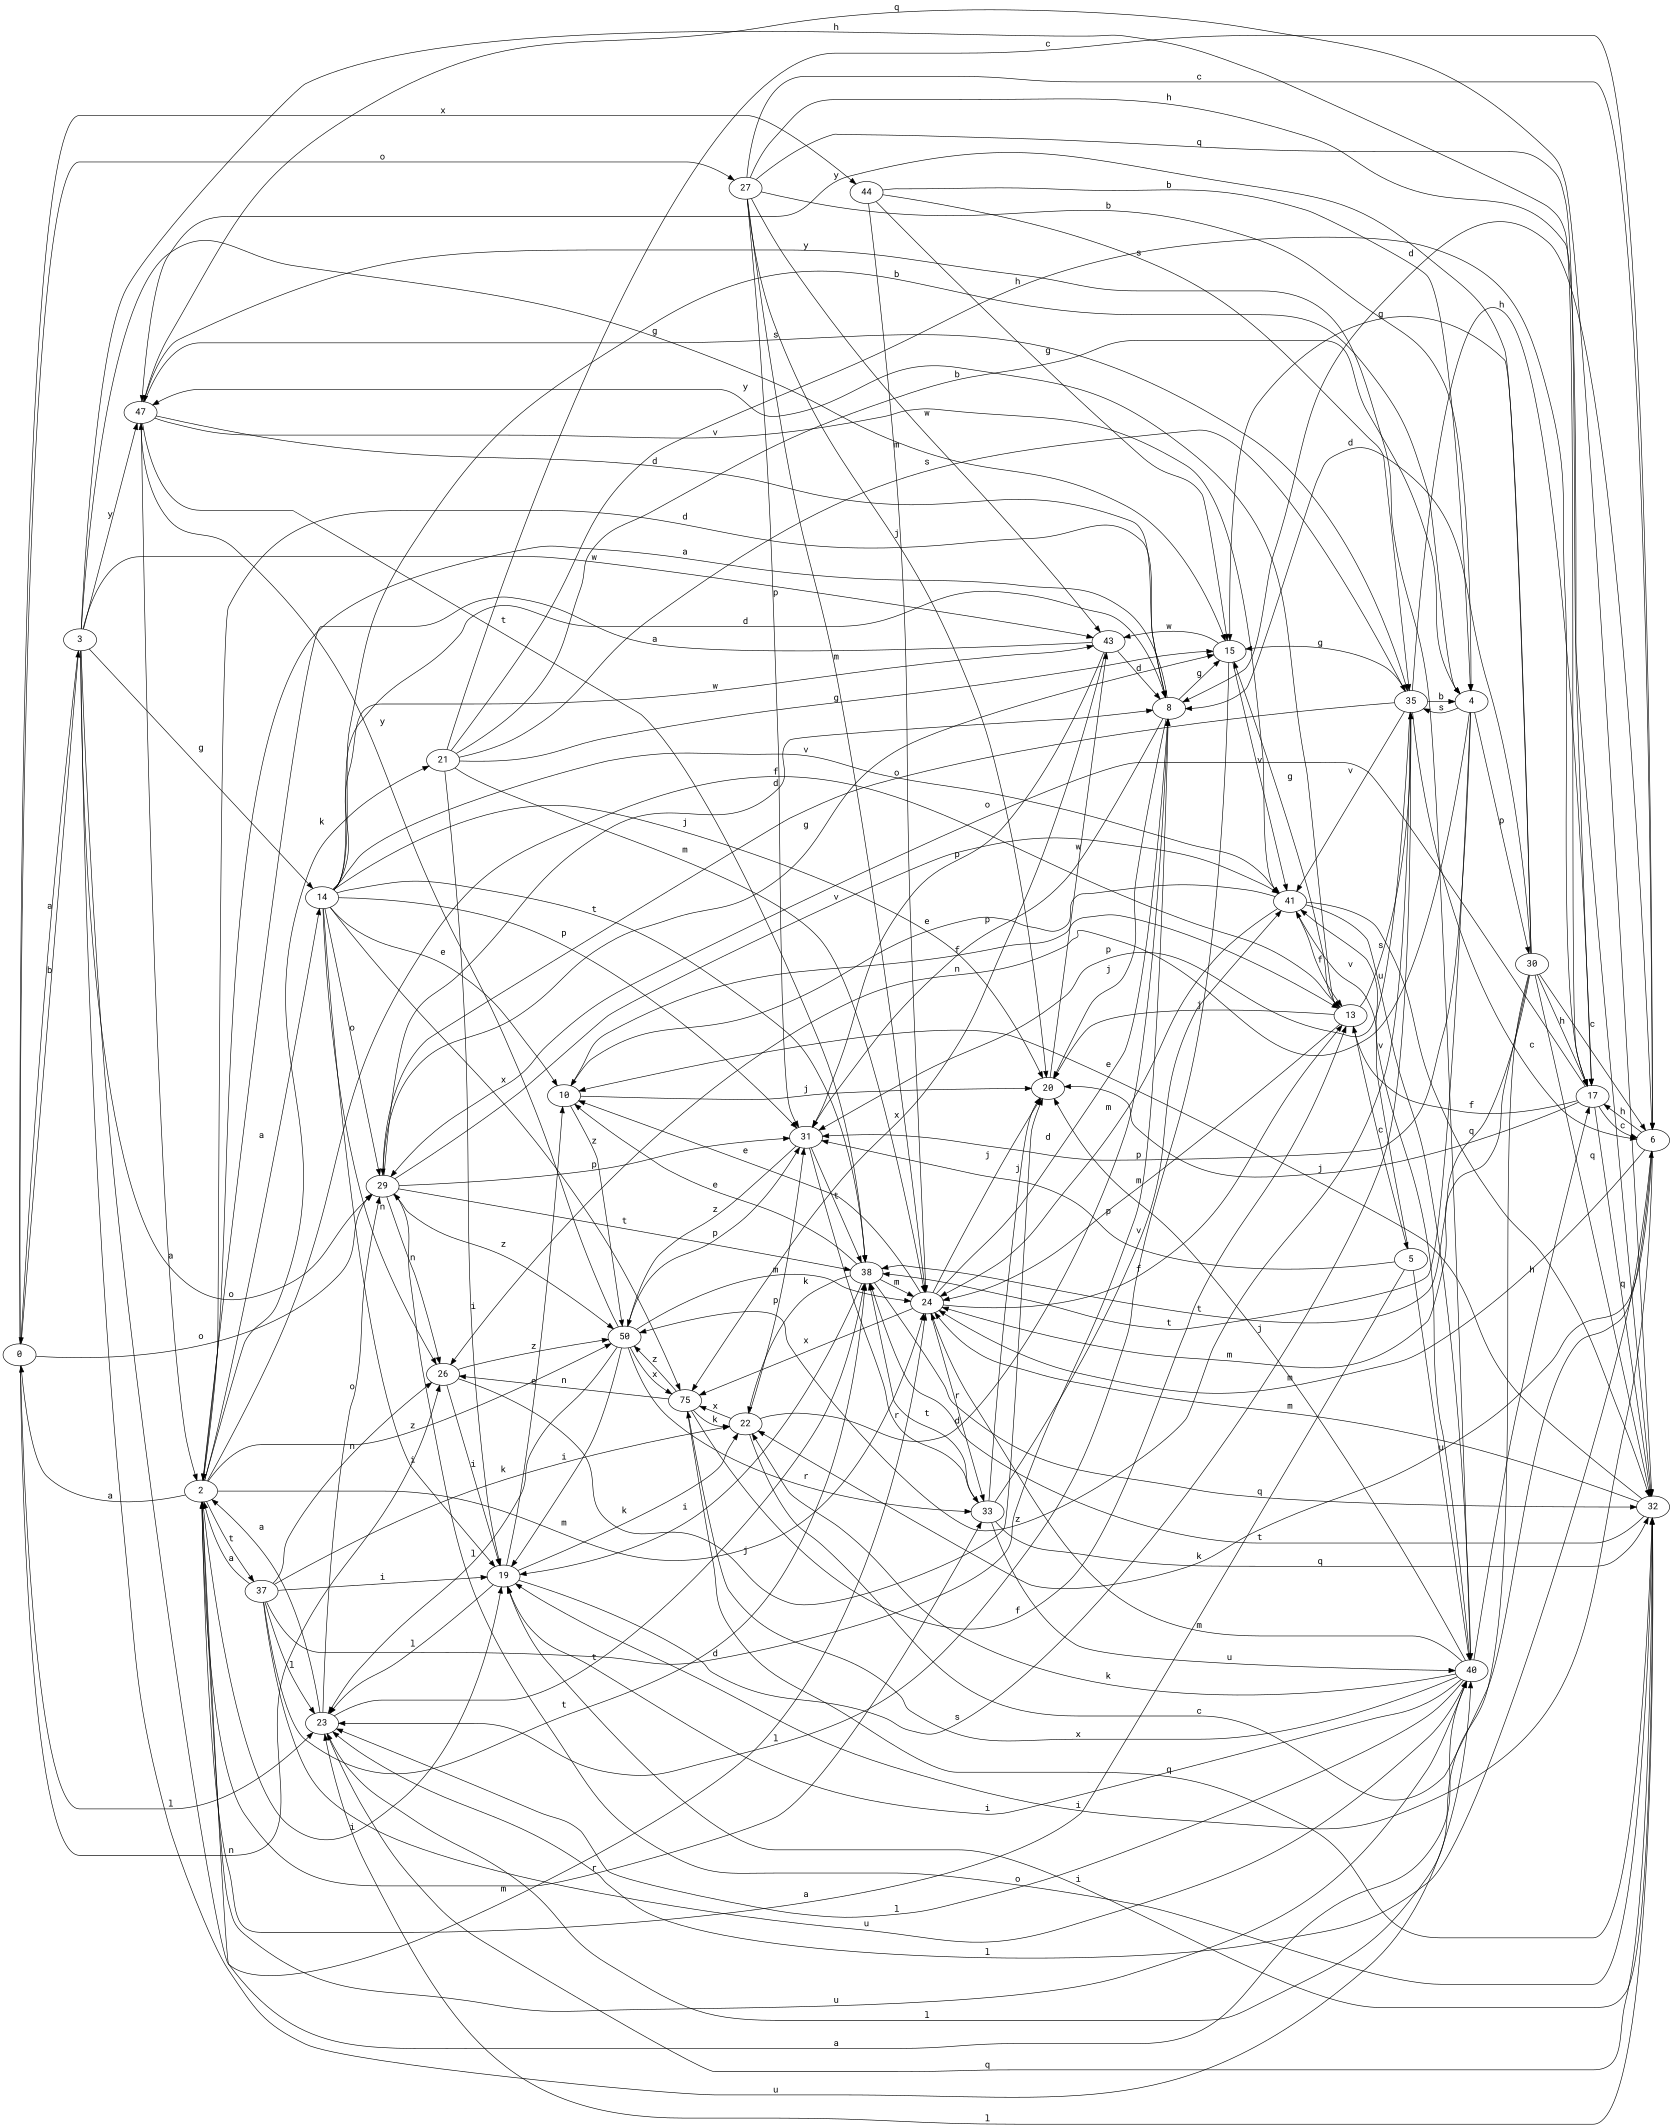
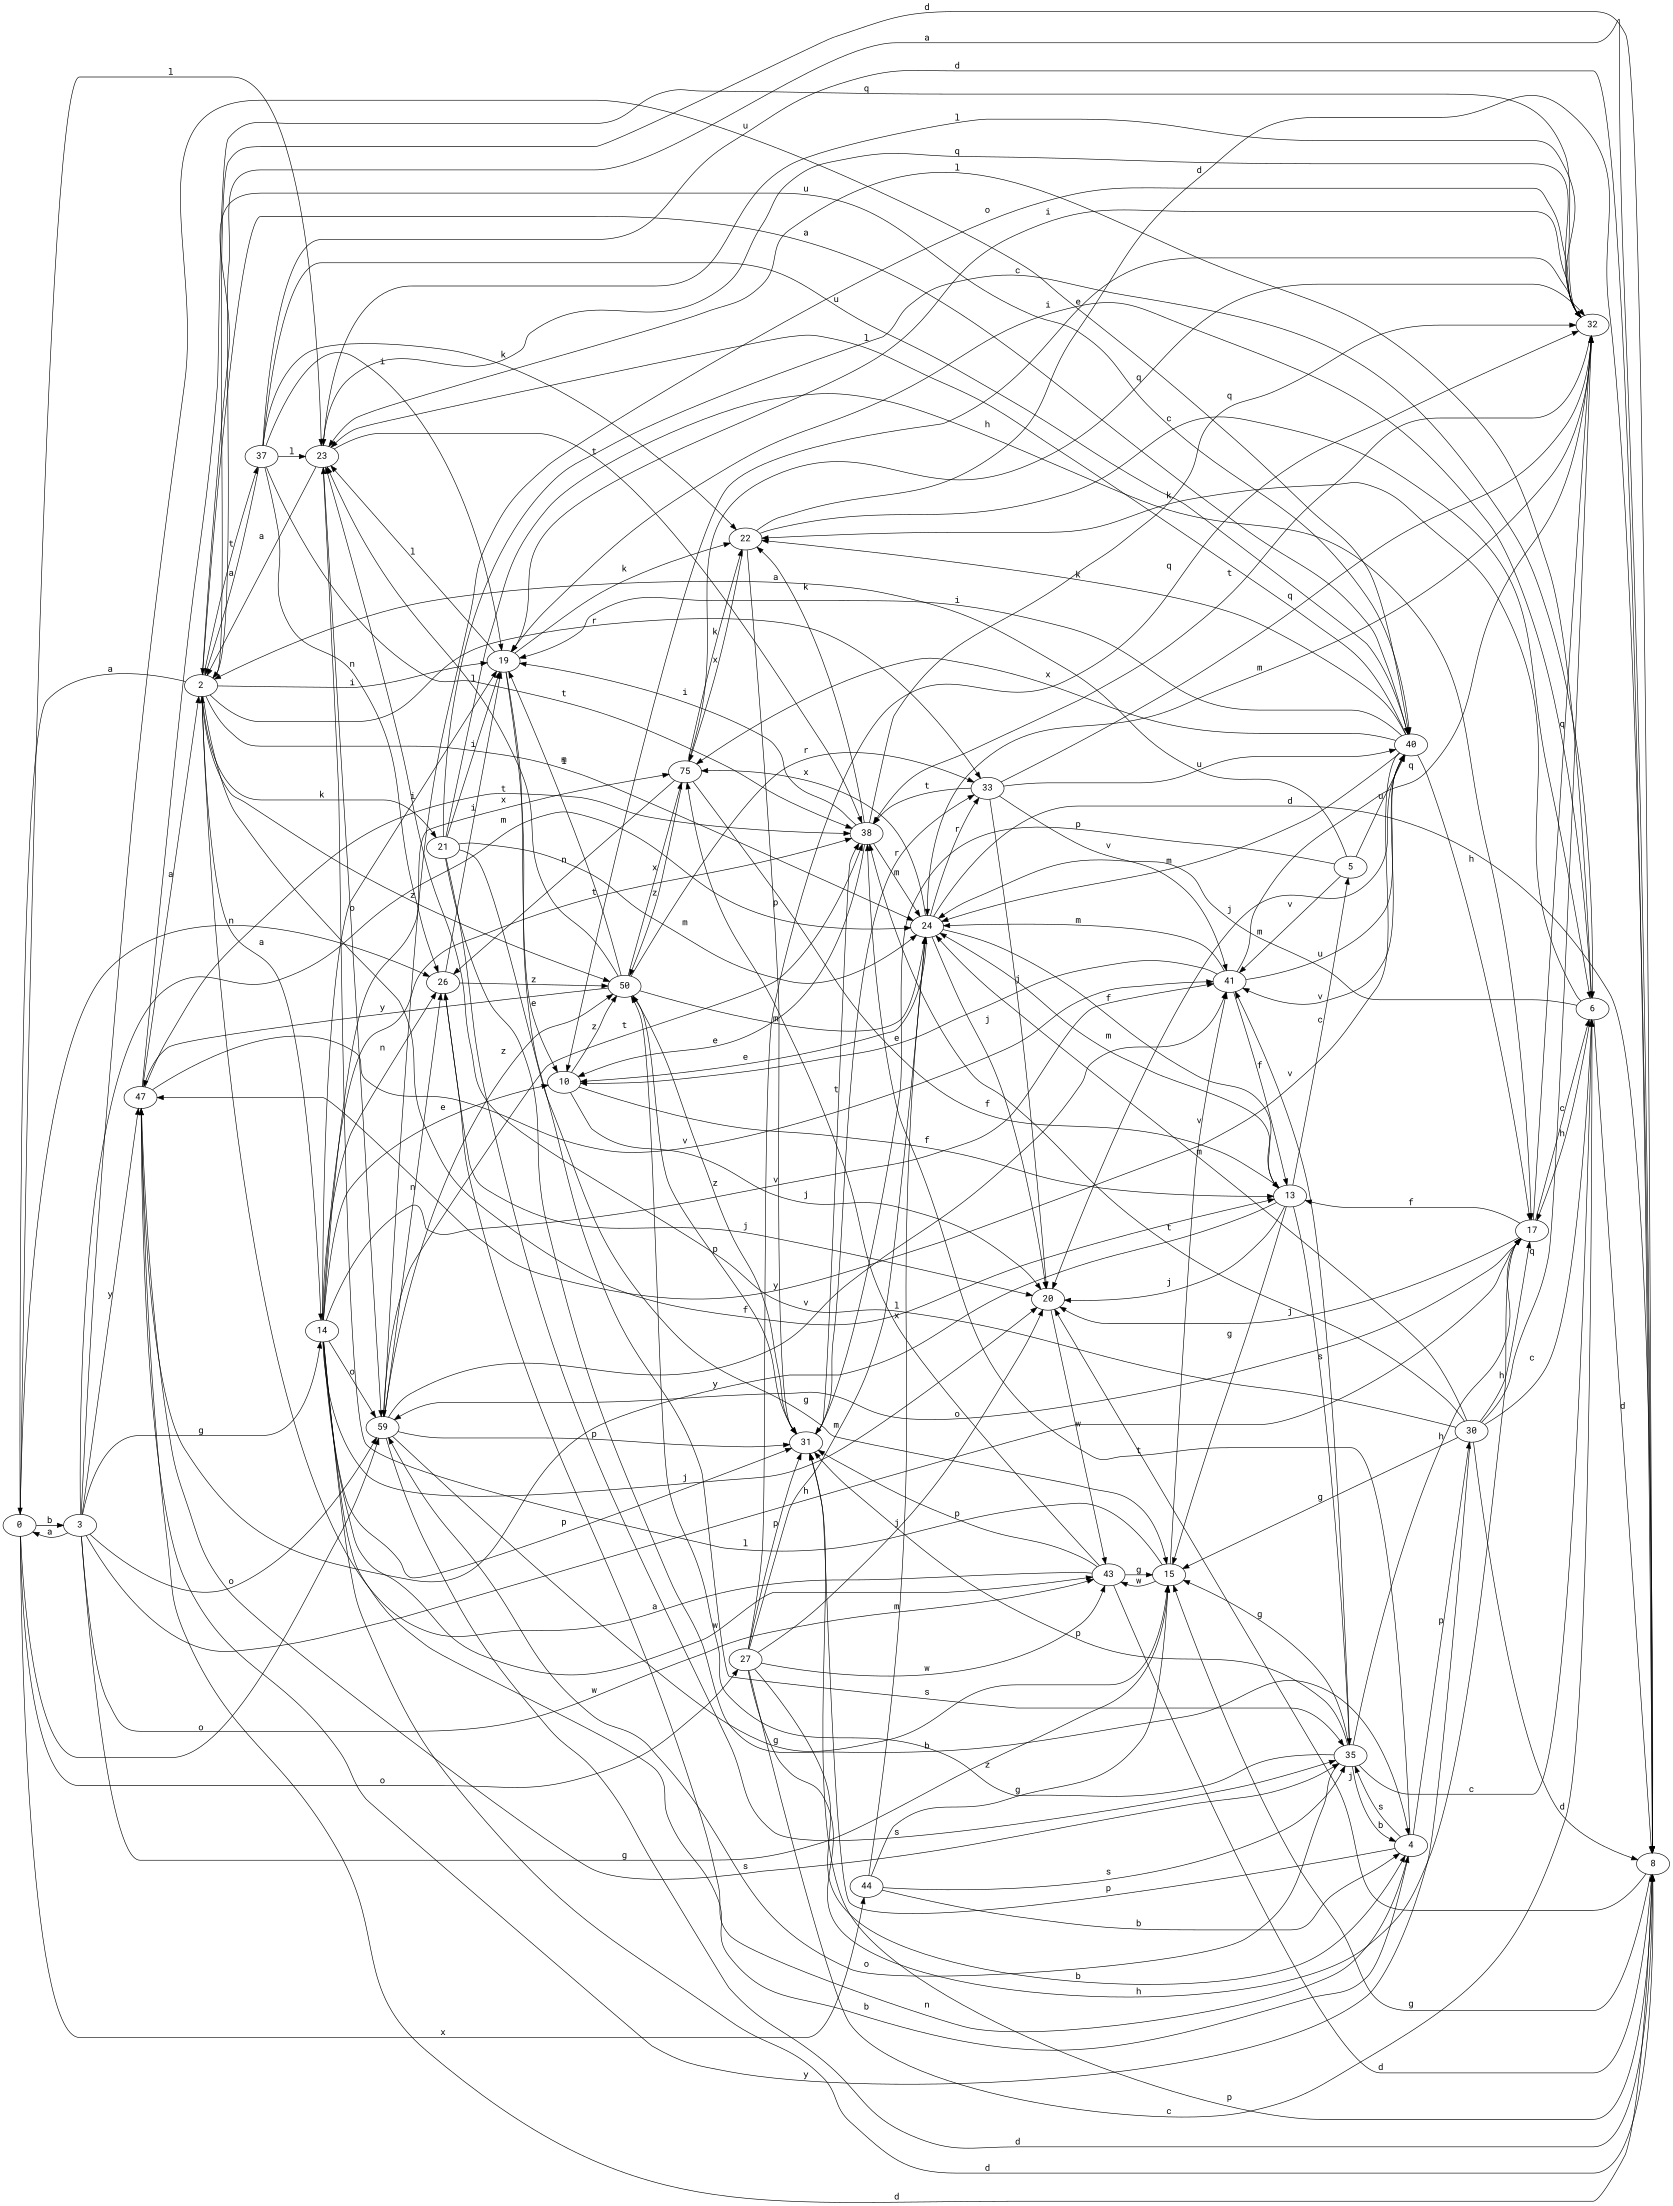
  strict digraph {
    fontname="Roboto Mono"
    rankdir=LR
    node [fontname="Roboto Mono"]
    edge [fontname="Roboto Mono"]
    0
    3
    23
    26
    27
-   29
+   29 [label=59]
    44
    24
    40
    14
    15
    17
    43
    47
    2
    38
    32
    19
    50
    20
    4
    31
    6
    8
    41
    35
    13
    21
    33
    37
    5
    22
    10
    n34 [label=75]
    30
    0 -> 3 [label=b]
    0 -> 23 [label=l]
    0 -> 26 [label=n]
    0 -> 27 [label=o]
    0 -> 29 [label=o]
    0 -> 44 [label=x]
    3 -> 0 [label=a]
    3 -> 29 [label=o]
    3 -> 24 [label=m]
    3 -> 40 [label=u]
    3 -> 14 [label=g]
    3 -> 15 [label=g]
    3 -> 17 [label=h]
    3 -> 43 [label=w]
    3 -> 47 [label=y]
    23 -> 29 [label=o]
    23 -> 2 [label=a]
    23 -> 38 [label=t]
    23 -> 32 [label=q]
    26 -> 19 [label=i]
    26 -> 50 [label=z]
    26 -> 20 [label=j]
    27 -> 24 [label=m]
    27 -> 17 [label=h]
    27 -> 43 [label=w]
    27 -> 32 [label=q]
    27 -> 20 [label=j]
    27 -> 4 [label=b]
    27 -> 31 [label=p]
    27 -> 6 [label=c]
    29 -> 26 [label=n]
    29 -> 15 [label=g]
    29 -> 38 [label=t]
    29 -> 50 [label=z]
    29 -> 31 [label=p]
    29 -> 8 [label=d]
    29 -> 41 [label=v]
    44 -> 24 [label=m]
    44 -> 15 [label=g]
    44 -> 4 [label=b]
    44 -> 35 [label=s]
    24 -> 20 [label=j]
    24 -> 8 [label=d]
    24 -> 13 [label=f]
    24 -> 33 [label=r]
    24 -> 10 [label=e]
    24 -> n34 [label=x]
    40 -> 23 [label=l]
    40 -> 24 [label=m]
    40 -> 17 [label=h]
    40 -> 47 [label=y]
    40 -> 2 [label=a]
    40 -> 19 [label=i]
    40 -> 20 [label=j]
    40 -> 41 [label=v]
    40 -> 22 [label=k]
    40 -> n34 [label=x]
    14 -> 26 [label=n]
    14 -> 29 [label=o]
    14 -> 43 [label=w]
    14 -> 38 [label=t]
    14 -> 19 [label=i]
    14 -> 20 [label=j]
    14 -> 4 [label=b]
    14 -> 31 [label=p]
    14 -> 8 [label=d]
    14 -> 41 [label=v]
    14 -> 10 [label=e]
    14 -> n34 [label=x]
    15 -> 23 [label=l]
    15 -> 43 [label=w]
    15 -> 41 [label=v]
    17 -> 29 [label=o]
    17 -> 32 [label=q]
    17 -> 20 [label=j]
    17 -> 6 [label=c]
    17 -> 13 [label=f]
+   43 -> 15 [label=g]
    43 -> 2 [label=a]
    43 -> 31 [label=p]
    43 -> 8 [label=d]
    43 -> n34 [label=x]
    47 -> 2 [label=a]
    47 -> 38 [label=t]
    47 -> 32 [label=q]
    47 -> 8 [label=d]
    47 -> 41 [label=v]
    47 -> 35 [label=s]
    2 -> 0 [label=a]
    2 -> 24 [label=m]
    2 -> 40 [label=u]
    2 -> 14 [label=a]
    2 -> 19 [label=i]
    2 -> 50 [label=z]
    2 -> 8 [label=d]
    2 -> 13 [label=f]
    2 -> 21 [label=k]
    2 -> 33 [label=r]
    2 -> 37 [label=t]
    38 -> 24 [label=m]
    38 -> 32 [label=q]
    38 -> 19 [label=i]
    38 -> 22 [label=k]
    38 -> 10 [label=e]
    32 -> 23 [label=l]
    32 -> 29 [label=o]
    32 -> 24 [label=m]
    32 -> 38 [label=t]
    32 -> 19 [label=i]
    32 -> 10 [label=e]
    19 -> 23 [label=l]
    19 -> 35 [label=s]
    19 -> 22 [label=k]
    19 -> 10 [label=e]
    50 -> 23 [label=l]
    50 -> 24 [label=m]
    50 -> 47 [label=y]
    50 -> 19 [label=i]
    50 -> 31 [label=p]
    50 -> 33 [label=r]
    50 -> n34 [label=x]
    20 -> 43 [label=w]
    4 -> 26 [label=n]
    4 -> 38 [label=t]
    4 -> 31 [label=p]
    4 -> 35 [label=s]
    4 -> 30 [label=p]
    31 -> 38 [label=t]
    31 -> 50 [label=z]
    31 -> 33 [label=r]
    6 -> 23 [label=l]
    6 -> 24 [label=m]
    6 -> 17 [label=h]
    6 -> 19 [label=i]
    6 -> 8 [label=d]
    6 -> 22 [label=k]
    8 -> 15 [label=g]
    8 -> 2 [label=a]
    8 -> 20 [label=j]
    8 -> 31 [label=p]
    41 -> 24 [label=m]
    41 -> 40 [label=u]
    41 -> 32 [label=q]
    41 -> 13 [label=f]
    41 -> 10 [label=e]
    35 -> 29 [label=o]
    35 -> 15 [label=g]
    35 -> 17 [label=h]
    35 -> 50 [label=z]
    35 -> 4 [label=b]
    35 -> 31 [label=p]
    35 -> 6 [label=c]
    35 -> 41 [label=v]
    13 -> 24 [label=m]
    13 -> 15 [label=g]
    13 -> 47 [label=y]
    13 -> 20 [label=j]
    13 -> 35 [label=s]
    13 -> 5 [label=c]
    21 -> 24 [label=m]
    21 -> 15 [label=g]
    21 -> 17 [label=h]
    21 -> 19 [label=i]
    21 -> 4 [label=b]
    21 -> 6 [label=c]
    21 -> 35 [label=s]
    33 -> 40 [label=u]
    33 -> 38 [label=t]
    33 -> 32 [label=q]
    33 -> 20 [label=j]
    33 -> 41 [label=v]
    37 -> 23 [label=l]
    37 -> 26 [label=n]
    37 -> 40 [label=u]
    37 -> 2 [label=a]
    37 -> 38 [label=t]
    37 -> 19 [label=i]
    37 -> 8 [label=d]
    37 -> 22 [label=k]
    5 -> 40 [label=u]
    5 -> 2 [label=a]
    5 -> 31 [label=p]
    5 -> 41 [label=v]
    22 -> 31 [label=p]
    22 -> 6 [label=c]
    22 -> 8 [label=d]
    22 -> n34 [label=x]
    10 -> 50 [label=z]
    10 -> 20 [label=j]
    10 -> 13 [label=f]
    n34 -> 26 [label=n]
    n34 -> 32 [label=q]
    n34 -> 50 [label=z]
    n34 -> 13 [label=f]
    n34 -> 22 [label=k]
    30 -> 23 [label=l]
    30 -> 24 [label=m]
    30 -> 15 [label=g]
    30 -> 17 [label=h]
    30 -> 47 [label=y]
    30 -> 38 [label=t]
    30 -> 32 [label=q]
    30 -> 6 [label=c]
    30 -> 8 [label=d]
  }
